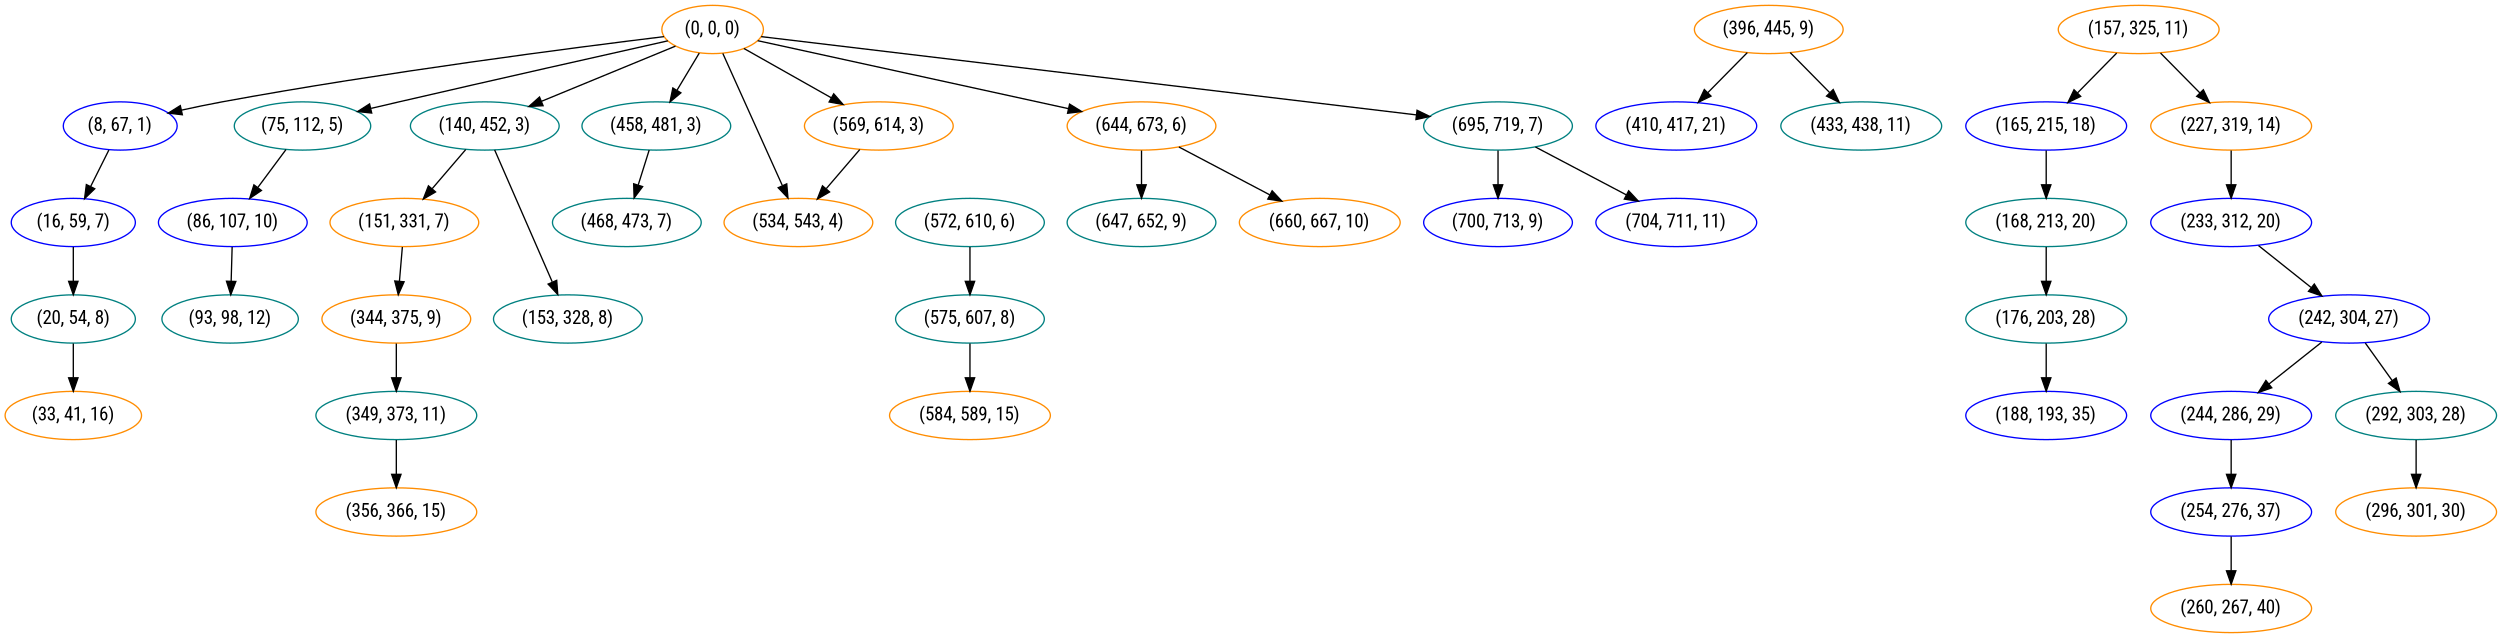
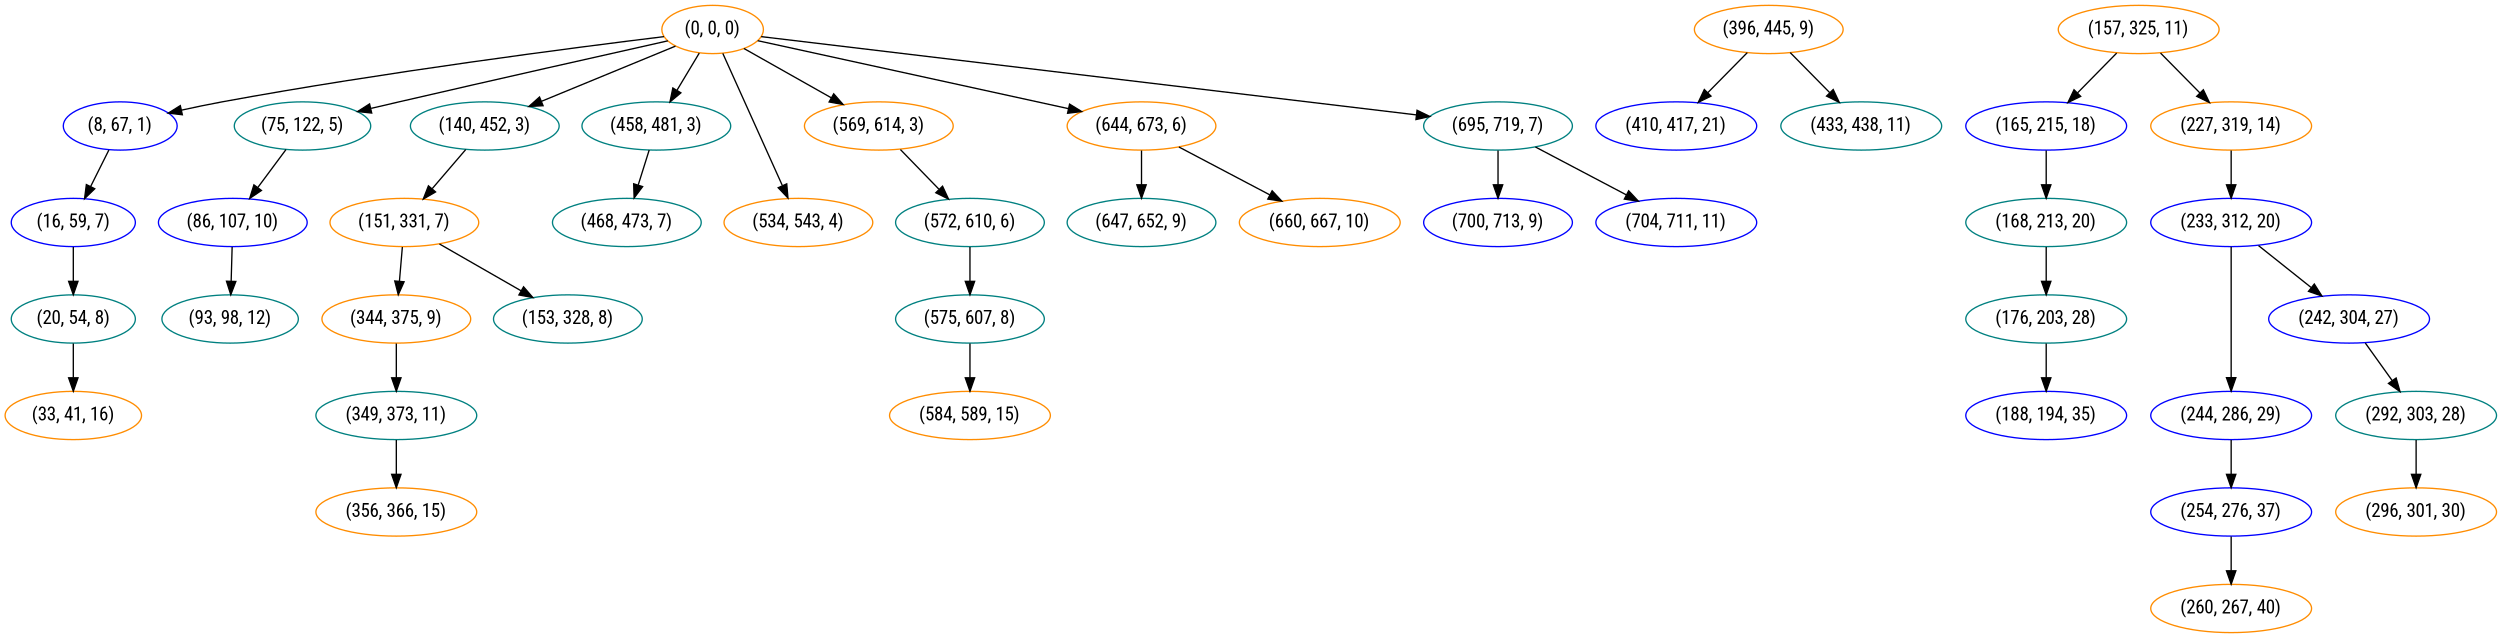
  digraph {
    fontname="Roboto Condensed"
    node [color=teal fontname="Roboto Condensed"]
    edge [fontname="Roboto Condensed"]
    "(8, 67, 1)" [color=blue]
    "(0, 0, 0)" [color=darkorange]
-   "(75, 112, 5)"
+   "(75, 112, 5)" [label="(75, 122, 5)"]
    "(140, 452, 3)"
    "(458, 481, 3)"
    "(534, 543, 4)" [color=darkorange]
    "(569, 614, 3)" [color=darkorange]
    "(644, 673, 6)" [color=darkorange]
    "(695, 719, 7)"
    "(16, 59, 7)" [color=blue]
    "(86, 107, 10)" [color=blue]
    "(151, 331, 7)" [color=darkorange]
    "(468, 473, 7)"
    "(572, 610, 6)"
    "(647, 652, 9)"
    "(660, 667, 10)" [color=darkorange]
    "(700, 713, 9)" [color=blue]
    "(704, 711, 11)" [color=blue]
    "(20, 54, 8)"
    "(33, 41, 16)" [color=darkorange]
    "(93, 98, 12)"
    "(344, 375, 9)" [color=darkorange]
    "(153, 328, 8)"
    "(349, 373, 11)"
    "(410, 417, 21)" [color=blue]
    "(396, 445, 9)" [color=darkorange]
    "(433, 438, 11)"
    "(165, 215, 18)" [color=blue]
    "(157, 325, 11)" [color=darkorange]
    "(227, 319, 14)" [color=darkorange]
    "(168, 213, 20)"
    "(233, 312, 20)" [color=blue]
    "(176, 203, 28)"
-   "(188, 194, 35)" [color=blue label="(188, 193, 35)"]
+   "(188, 194, 35)" [color=blue]
    "(242, 304, 27)" [color=blue]
    "(244, 286, 29)" [color=blue]
    "(292, 303, 28)"
    "(254, 276, 37)" [color=blue]
    "(296, 301, 30)" [color=darkorange]
    "(260, 267, 40)" [color=darkorange]
    "(356, 366, 15)" [color=darkorange]
    "(575, 607, 8)"
    "(584, 589, 15)" [color=darkorange]
    "(8, 67, 1)" -> "(16, 59, 7)"
    "(0, 0, 0)" -> "(8, 67, 1)"
    "(0, 0, 0)" -> "(75, 112, 5)"
    "(0, 0, 0)" -> "(140, 452, 3)"
    "(0, 0, 0)" -> "(458, 481, 3)"
    "(0, 0, 0)" -> "(534, 543, 4)"
    "(0, 0, 0)" -> "(569, 614, 3)"
    "(0, 0, 0)" -> "(644, 673, 6)"
    "(0, 0, 0)" -> "(695, 719, 7)"
    "(75, 112, 5)" -> "(86, 107, 10)"
    "(140, 452, 3)" -> "(151, 331, 7)"
    "(458, 481, 3)" -> "(468, 473, 7)"
-   "(569, 614, 3)" -> "(534, 543, 4)"
+   "(569, 614, 3)" -> "(572, 610, 6)"
    "(644, 673, 6)" -> "(647, 652, 9)"
    "(644, 673, 6)" -> "(660, 667, 10)"
    "(695, 719, 7)" -> "(700, 713, 9)"
    "(695, 719, 7)" -> "(704, 711, 11)"
    "(16, 59, 7)" -> "(20, 54, 8)"
    "(86, 107, 10)" -> "(93, 98, 12)"
    "(151, 331, 7)" -> "(344, 375, 9)"
-   "(140, 452, 3)" -> "(153, 328, 8)"
+   "(151, 331, 7)" -> "(153, 328, 8)"
    "(572, 610, 6)" -> "(575, 607, 8)"
    "(20, 54, 8)" -> "(33, 41, 16)"
    "(344, 375, 9)" -> "(349, 373, 11)"
    "(349, 373, 11)" -> "(356, 366, 15)"
    "(396, 445, 9)" -> "(410, 417, 21)"
    "(396, 445, 9)" -> "(433, 438, 11)"
    "(165, 215, 18)" -> "(168, 213, 20)"
    "(157, 325, 11)" -> "(165, 215, 18)"
    "(157, 325, 11)" -> "(227, 319, 14)"
    "(227, 319, 14)" -> "(233, 312, 20)"
    "(168, 213, 20)" -> "(176, 203, 28)"
    "(233, 312, 20)" -> "(242, 304, 27)"
    "(176, 203, 28)" -> "(188, 194, 35)"
-   "(242, 304, 27)" -> "(244, 286, 29)"
+   "(233, 312, 20)" -> "(244, 286, 29)"
    "(242, 304, 27)" -> "(292, 303, 28)"
    "(244, 286, 29)" -> "(254, 276, 37)"
    "(292, 303, 28)" -> "(296, 301, 30)"
    "(254, 276, 37)" -> "(260, 267, 40)"
    "(575, 607, 8)" -> "(584, 589, 15)"
  }
